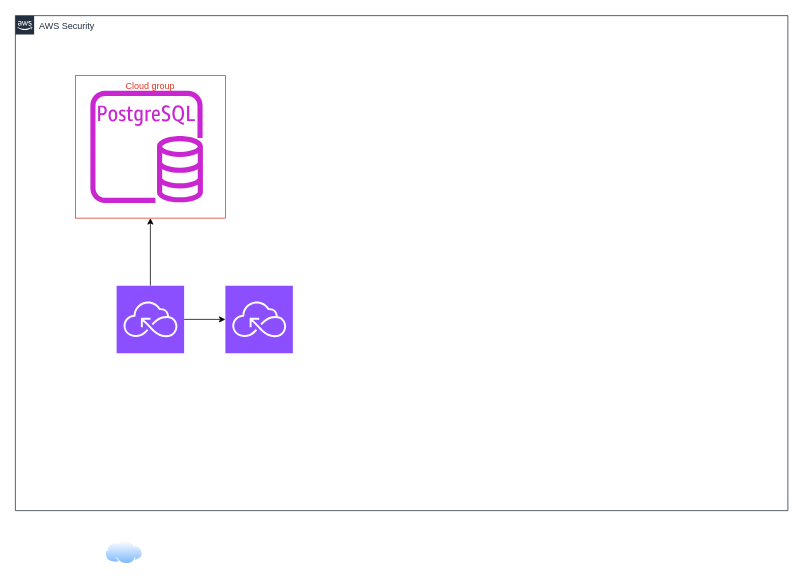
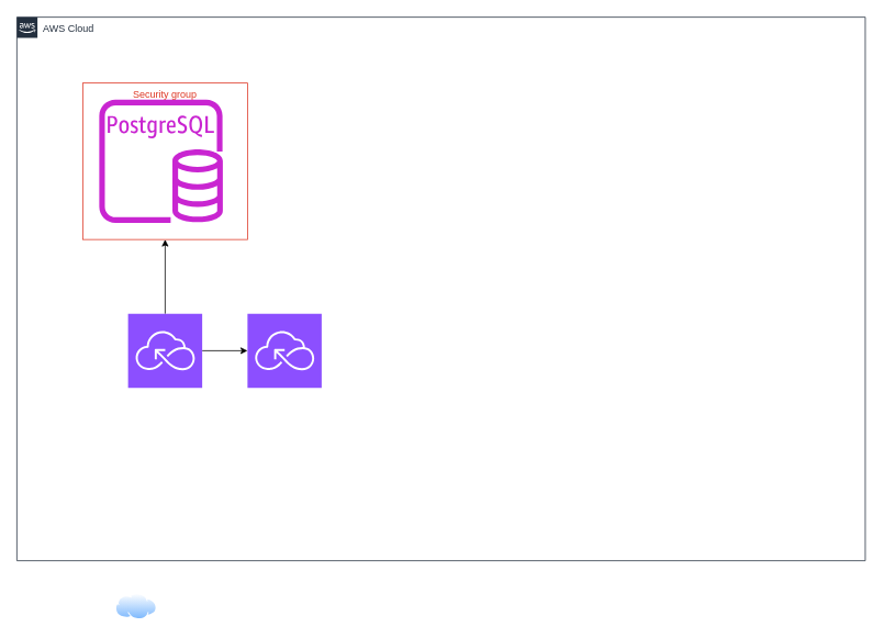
  <mxCell id="0" />
  <mxCell id="1" parent="0" />
- <mxCell id="2" value="AWS Security" style="points=[[0,0],[0.25,0],[0.5,0],[0.75,0],[1,0],[1,0.25],[1,0.5],[1,0.75],[1,1],[0.75,1],[0.5,1],[0.25,1],[0,1],[0,0.75],[0,0.5],[0,0.25]];outlineConnect=0;gradientColor=none;html=1;whiteSpace=wrap;fontSize=12;fontStyle=0;container=1;pointerEvents=0;collapsible=0;recursiveResize=0;shape=mxgraph.aws4.group;grIcon=mxgraph.aws4.group_aws_cloud_alt;strokeColor=#232F3E;fillColor=none;verticalAlign=top;align=left;spacingLeft=30;fontColor=#232F3E;dashed=0;" vertex="1" parent="1"><mxGeometry x="20" y="20" width="1030" height="660" as="geometry" /></mxCell>
+ <mxCell id="2" value="AWS Cloud" style="points=[[0,0],[0.25,0],[0.5,0],[0.75,0],[1,0],[1,0.25],[1,0.5],[1,0.75],[1,1],[0.75,1],[0.5,1],[0.25,1],[0,1],[0,0.75],[0,0.5],[0,0.25]];outlineConnect=0;gradientColor=none;html=1;whiteSpace=wrap;fontSize=12;fontStyle=0;container=1;pointerEvents=0;collapsible=0;recursiveResize=0;shape=mxgraph.aws4.group;grIcon=mxgraph.aws4.group_aws_cloud_alt;strokeColor=#232F3E;fillColor=none;verticalAlign=top;align=left;spacingLeft=30;fontColor=#232F3E;dashed=0;" vertex="1" parent="1"><mxGeometry x="20" y="20" width="1030" height="660" as="geometry" /></mxCell>
  <mxCell id="3" value="" style="sketch=0;outlineConnect=0;fontColor=#232F3E;gradientColor=none;fillColor=#C925D1;strokeColor=none;dashed=0;verticalLabelPosition=bottom;verticalAlign=top;align=center;html=1;fontSize=12;fontStyle=0;aspect=fixed;pointerEvents=1;shape=mxgraph.aws4.rds_postgresql_instance;" vertex="1" parent="2"><mxGeometry x="100" y="100" width="150" height="150" as="geometry" /></mxCell>
- <mxCell id="4" value="Cloud group" style="fillColor=none;strokeColor=#DD3522;verticalAlign=top;fontStyle=0;fontColor=#DD3522;whiteSpace=wrap;html=1;" vertex="1" parent="2"><mxGeometry x="80" y="80" width="200" height="190" as="geometry" /></mxCell>
+ <mxCell id="4" value="Security group" style="fillColor=none;strokeColor=#DD3522;verticalAlign=top;fontStyle=0;fontColor=#DD3522;whiteSpace=wrap;html=1;" vertex="1" parent="2"><mxGeometry x="80" y="80" width="200" height="190" as="geometry" /></mxCell>
  <mxCell id="5" value="" style="edgeStyle=orthogonalEdgeStyle;rounded=0;orthogonalLoop=1;jettySize=auto;html=1;" edge="1" parent="2" source="6" target="7"><mxGeometry relative="1" as="geometry" /></mxCell>
  <mxCell id="6" value="" style="sketch=0;points=[[0,0,0],[0.25,0,0],[0.5,0,0],[0.75,0,0],[1,0,0],[0,1,0],[0.25,1,0],[0.5,1,0],[0.75,1,0],[1,1,0],[0,0.25,0],[0,0.5,0],[0,0.75,0],[1,0.25,0],[1,0.5,0],[1,0.75,0]];outlineConnect=0;fontColor=#232F3E;fillColor=#8C4FFF;strokeColor=#ffffff;dashed=0;verticalLabelPosition=bottom;verticalAlign=top;align=center;html=1;fontSize=12;fontStyle=0;aspect=fixed;shape=mxgraph.aws4.resourceIcon;resIcon=mxgraph.aws4.serverless;" vertex="1" parent="2"><mxGeometry x="135" y="360" width="90" height="90" as="geometry" /></mxCell>
  <mxCell id="7" value="" style="sketch=0;points=[[0,0,0],[0.25,0,0],[0.5,0,0],[0.75,0,0],[1,0,0],[0,1,0],[0.25,1,0],[0.5,1,0],[0.75,1,0],[1,1,0],[0,0.25,0],[0,0.5,0],[0,0.75,0],[1,0.25,0],[1,0.5,0],[1,0.75,0]];outlineConnect=0;fontColor=#232F3E;fillColor=#8C4FFF;strokeColor=#ffffff;dashed=0;verticalLabelPosition=bottom;verticalAlign=top;align=center;html=1;fontSize=12;fontStyle=0;aspect=fixed;shape=mxgraph.aws4.resourceIcon;resIcon=mxgraph.aws4.serverless;" vertex="1" parent="2"><mxGeometry x="280" y="360" width="90" height="90" as="geometry" /></mxCell>
  <mxCell id="8" style="rounded=0;orthogonalLoop=1;jettySize=auto;html=1;exitX=0.5;exitY=1;exitDx=0;exitDy=0;entryX=0.5;entryY=0;entryDx=0;entryDy=0;entryPerimeter=0;endArrow=none;endFill=0;startArrow=classic;startFill=1;" edge="1" parent="2" source="4" target="6"><mxGeometry relative="1" as="geometry" /></mxCell>
  <mxCell id="9" value="" style="image;aspect=fixed;perimeter=ellipsePerimeter;html=1;align=center;shadow=0;dashed=0;spacingTop=3;image=img/lib/active_directory/internet_cloud.svg;" vertex="1" parent="1"><mxGeometry x="140" y="720" width="50" height="31.5" as="geometry" /></mxCell>
